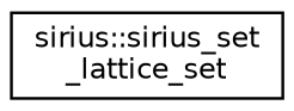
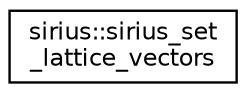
  digraph {
    rankdir=LR
-   n1 [color=black fillcolor=white fontname=Helvetica fontsize=10 height=0.2 label="sirius::sirius_set\l_lattice_set" shape=record style=filled width=0.4]
+   n1 [color=black fillcolor=white fontname=Helvetica fontsize=10 height=0.2 label="sirius::sirius_set\l_lattice_vectors" shape=record style=filled width=0.4]
  }
